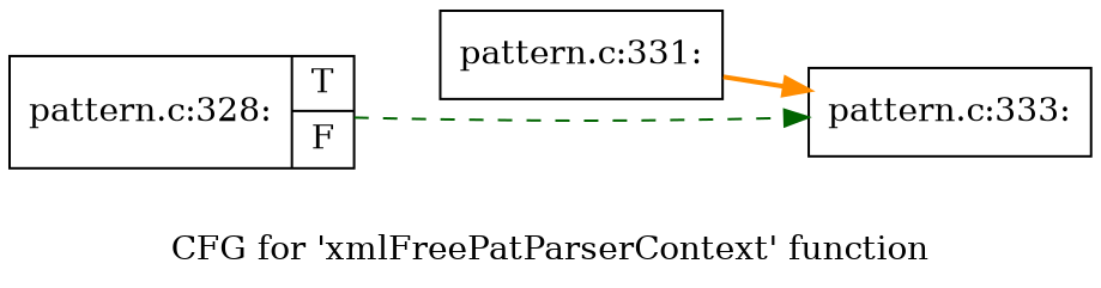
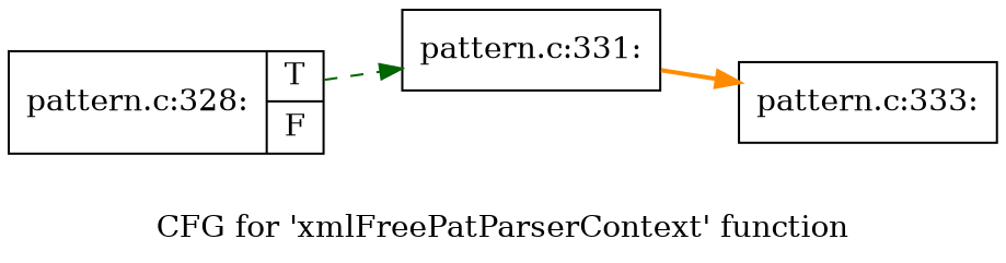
  digraph {
    label="CFG for 'xmlFreePatParserContext' function"
    rankdir=LR
    node [shape=record]
    n1 [label="{pattern.c:328:|{<s0>T|<s1>F}}"]
    n2 [label="{pattern.c:331:}"]
    n3 [label="{pattern.c:333:}"]
-   n1 -> n3 [color=darkgreen style=dashed]
+   n1 -> n2 [color=darkgreen style=dashed]
    n2 -> n3 [color=darkorange style=bold]
  }
